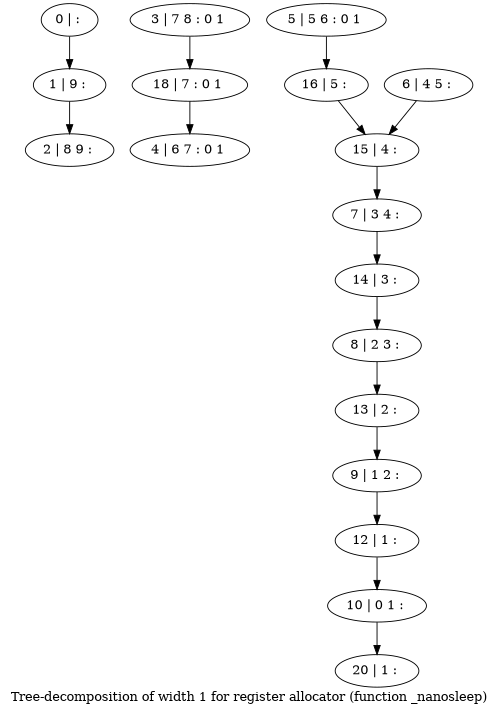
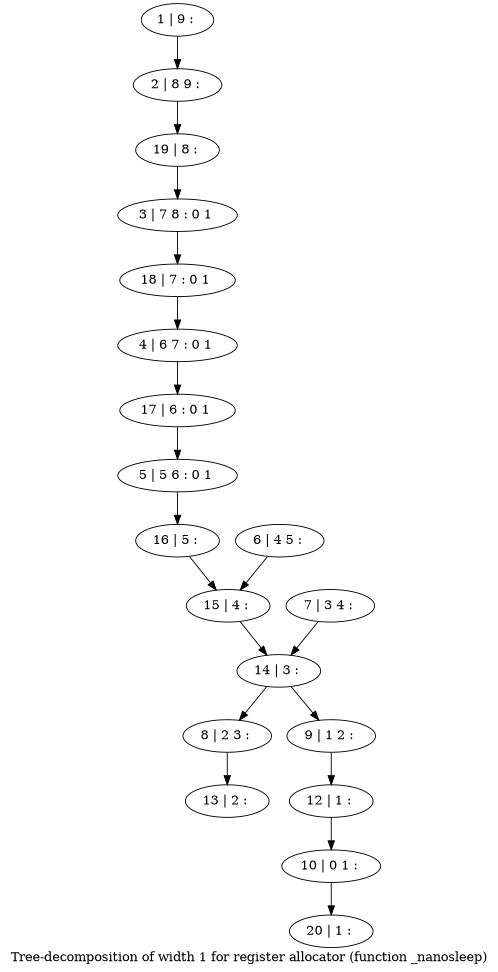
  digraph {
    label="Tree-decomposition of width 1 for register allocator (function _nanosleep)"
-   n1 [label="0 | : "]
    n2 [label="1 | 9 : "]
    n3 [label="2 | 8 9 : "]
+   n4 [label="19 | 8 : "]
    n5 [label="3 | 7 8 : 0 1 "]
    n6 [label="18 | 7 : 0 1 "]
    n7 [label="4 | 6 7 : 0 1 "]
+   n8 [label="17 | 6 : 0 1 "]
    n9 [label="5 | 5 6 : 0 1 "]
    n10 [label="16 | 5 : "]
    n11 [label="15 | 4 : "]
    n12 [label="6 | 4 5 : "]
    n13 [label="7 | 3 4 : "]
    n14 [label="14 | 3 : "]
    n15 [label="8 | 2 3 : "]
    n16 [label="13 | 2 : "]
    n17 [label="9 | 1 2 : "]
    n18 [label="12 | 1 : "]
    n19 [label="10 | 0 1 : "]
    n20 [label="20 | 1 : "]
-   n1 -> n2
    n2 -> n3
+   n3 -> n4
+   n4 -> n5
    n5 -> n6
    n6 -> n7
+   n7 -> n8
+   n8 -> n9
    n9 -> n10
    n10 -> n11
-   n11 -> n13
+   n11 -> n14
    n12 -> n11
    n13 -> n14
    n14 -> n15
    n15 -> n16
-   n16 -> n17
+   n14 -> n17
    n17 -> n18
    n18 -> n19
    n19 -> n20
  }
